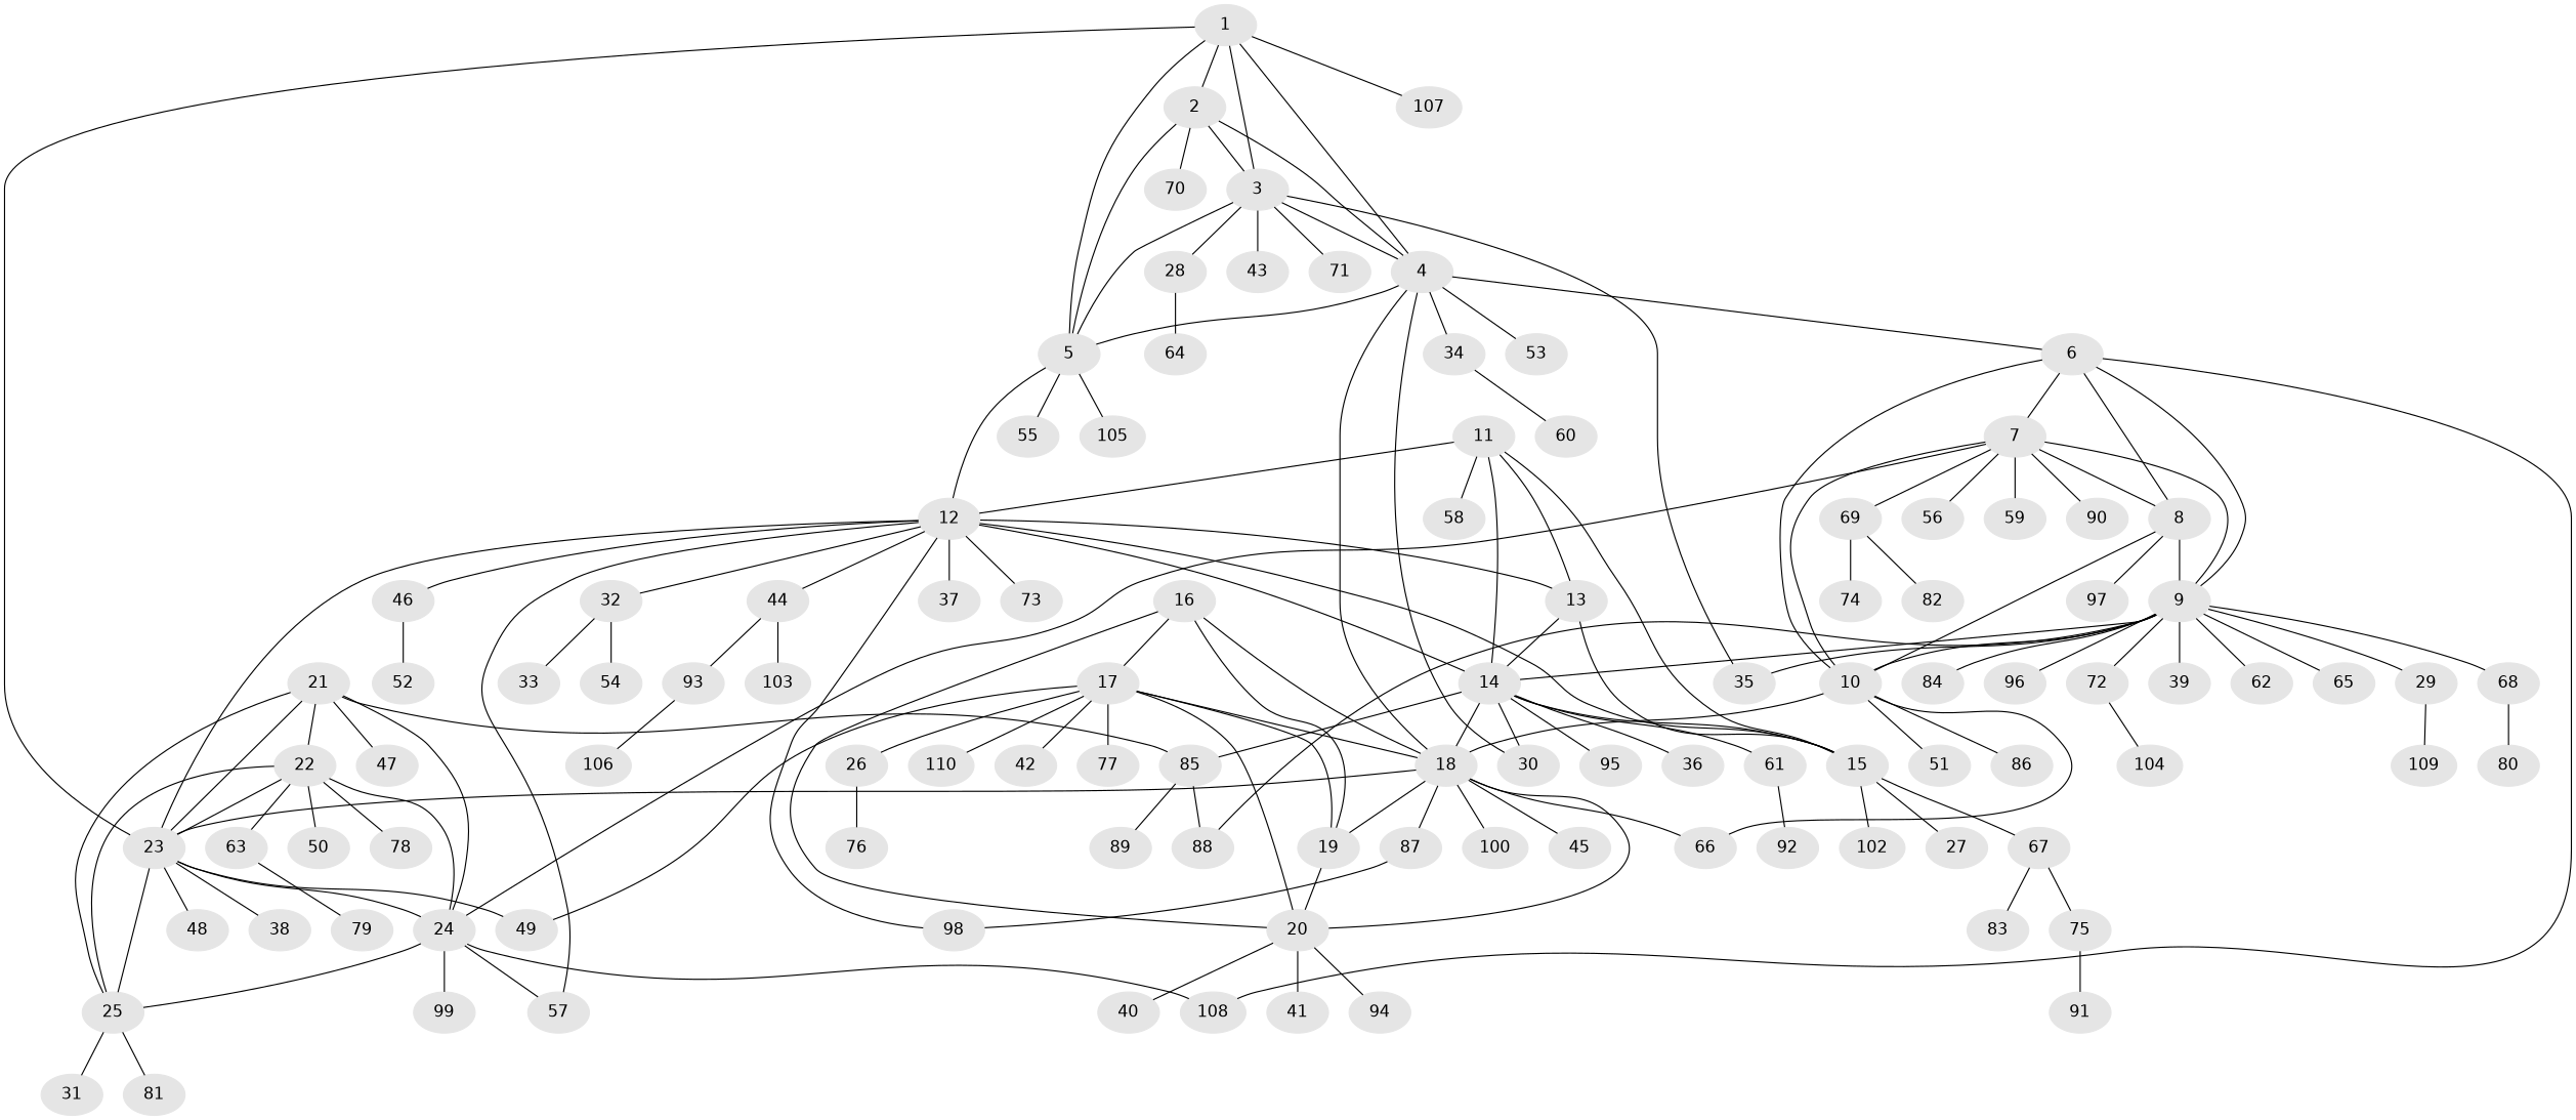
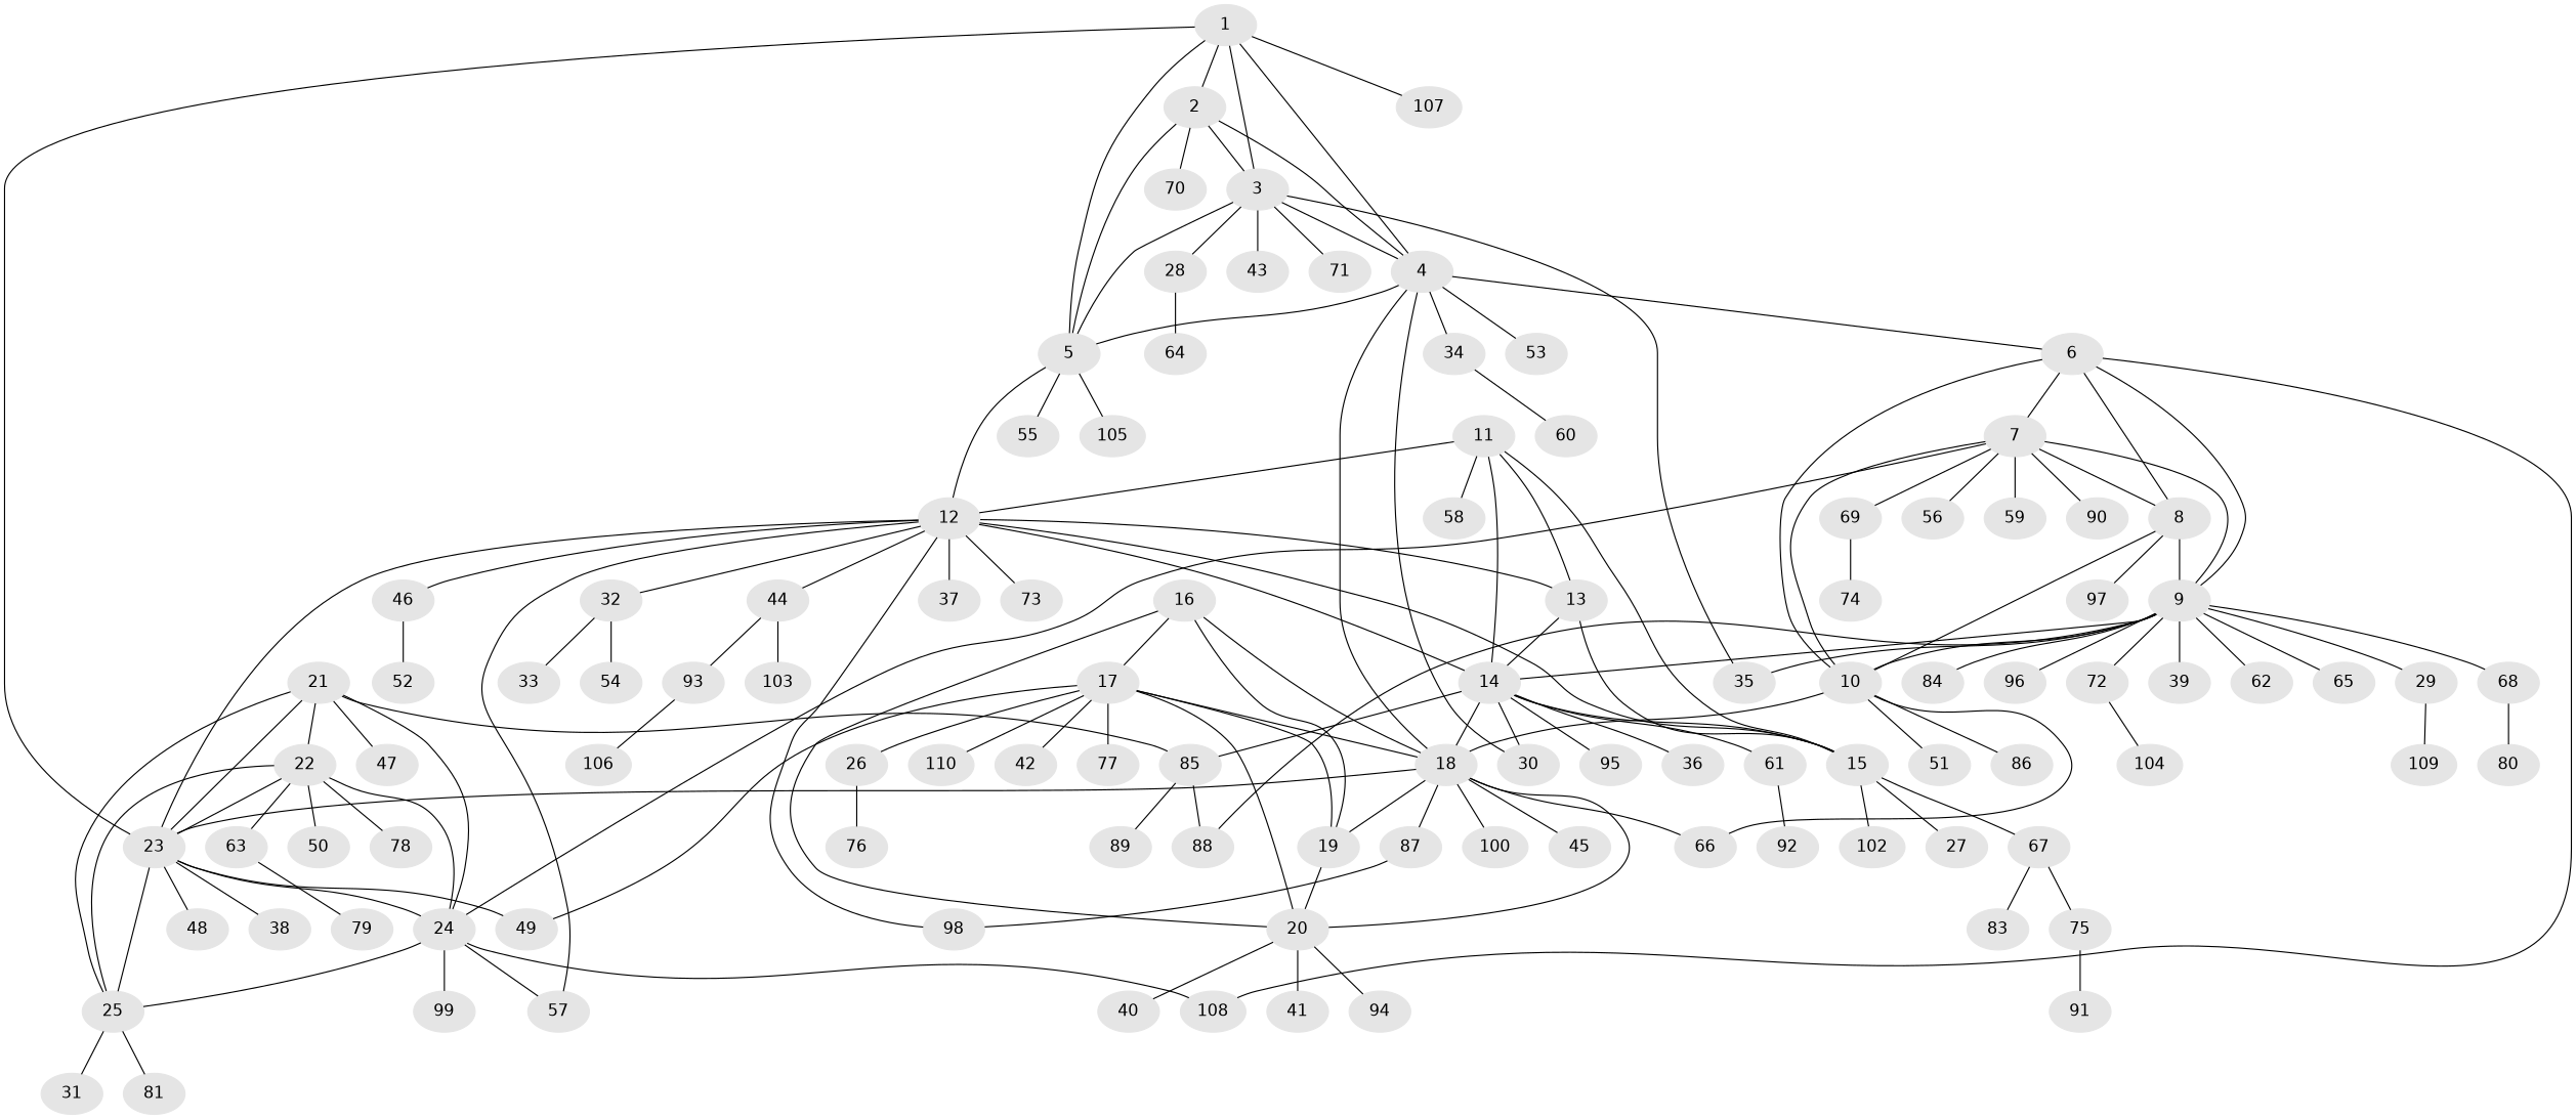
  graph {
    fontname="DejaVu Sans"
    node [color=gray90 fontname="DejaVu Sans" style=filled]
    edge [fontname="DejaVu Sans"]
    1
    2
    3
    4
    5
    23
    107
    70
    28
    35
    43
    71
    6
    18
    30
    34
    53
    12
    55
    105
    24
    49
    25
    38
    48
    64
    7
    8
    9
    10
    108
    66
    19
    20
    45
    87
    100
    60
    14
    13
    15
    32
    37
    44
    46
    57
    73
    98
    56
    59
    69
    90
    97
    29
    39
    62
    65
    68
    72
    84
    88
    96
    51
    86
    99
    74
-   82
    36
    61
    85
    95
    109
    80
    104
    11
    58
    27
    67
    102
    33
    54
    93
    103
    52
    92
    89
    75
    83
    16
    17
    26
    42
    77
    110
    40
    41
    94
    76
    21
    22
    47
    50
    63
    78
    31
    81
    79
    106
    91
    1 -- 2
    1 -- 3
    1 -- 4
    1 -- 5
    1 -- 23
    1 -- 107
    2 -- 3
    2 -- 4
    2 -- 5
    2 -- 70
    3 -- 4
    3 -- 5
    3 -- 28
    3 -- 35
    3 -- 43
    3 -- 71
    4 -- 5
    4 -- 6
    4 -- 18
    4 -- 30
    4 -- 34
    4 -- 53
    5 -- 12
    5 -- 55
    5 -- 105
    23 -- 24
    23 -- 49
    23 -- 25
    23 -- 38
    23 -- 48
    28 -- 64
    6 -- 7
    6 -- 8
    6 -- 9
    6 -- 10
    6 -- 108
    18 -- 23
    18 -- 66
    18 -- 19
    18 -- 20
    18 -- 45
    18 -- 87
    18 -- 100
    34 -- 60
    12 -- 23
    12 -- 14
    12 -- 13
    12 -- 15
    12 -- 32
    12 -- 37
    12 -- 44
    12 -- 46
    12 -- 57
    12 -- 73
    12 -- 98
    24 -- 25
    24 -- 108
    24 -- 57
    24 -- 99
    25 -- 31
    25 -- 81
    7 -- 24
    7 -- 8
    7 -- 9
    7 -- 10
    7 -- 56
    7 -- 59
    7 -- 69
    7 -- 90
    8 -- 9
    8 -- 10
    8 -- 97
    9 -- 35
    9 -- 10
    9 -- 14
    9 -- 29
    9 -- 39
    9 -- 62
    9 -- 65
    9 -- 68
    9 -- 72
    9 -- 84
    9 -- 88
    9 -- 96
    10 -- 18
    10 -- 66
    10 -- 51
    10 -- 86
    19 -- 20
    20 -- 40
    20 -- 41
    20 -- 94
    87 -- 98
    14 -- 18
    14 -- 30
    14 -- 15
    14 -- 36
    14 -- 61
    14 -- 85
    14 -- 95
    13 -- 14
    13 -- 15
    15 -- 27
    15 -- 67
    15 -- 102
    32 -- 33
    32 -- 54
    44 -- 93
    44 -- 103
    46 -- 52
    69 -- 74
-   69 -- 82
    29 -- 109
    68 -- 80
    72 -- 104
    61 -- 92
    85 -- 88
    85 -- 89
    11 -- 12
    11 -- 14
    11 -- 13
    11 -- 15
    11 -- 58
    67 -- 75
    67 -- 83
    93 -- 106
    75 -- 91
    16 -- 18
    16 -- 19
    16 -- 20
    16 -- 17
    17 -- 18
    17 -- 49
    17 -- 19
    17 -- 20
    17 -- 26
    17 -- 42
    17 -- 77
    17 -- 110
    26 -- 76
    21 -- 23
    21 -- 24
    21 -- 25
    21 -- 85
    21 -- 22
    21 -- 47
    22 -- 23
    22 -- 24
    22 -- 25
    22 -- 50
    22 -- 63
    22 -- 78
    63 -- 79
  }
